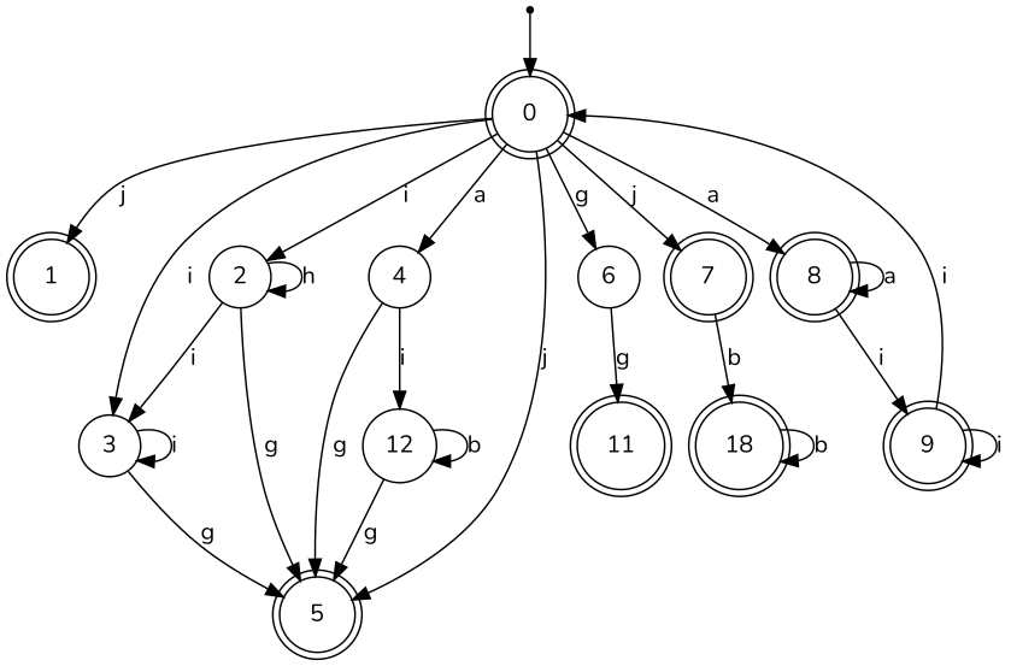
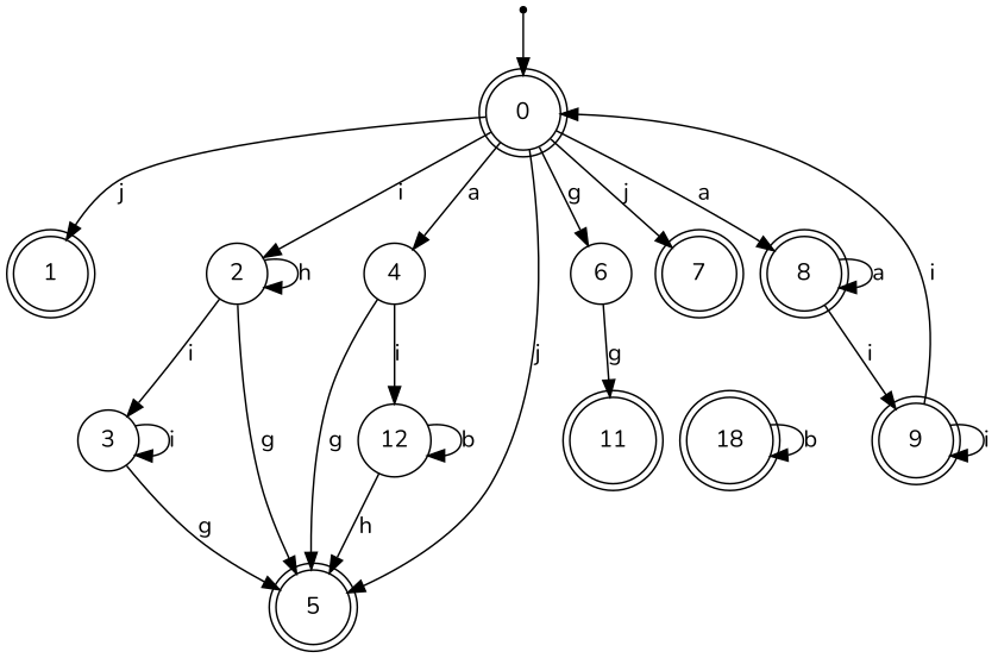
  digraph {
    fontname=Nunito
    rankdir=TB
    node [fontname=Nunito shape=doublecircle]
    edge [fontname=Nunito]
    dummy0 [shape=point]
    0
    1
    2 [shape=circle]
    3 [shape=circle]
    4 [shape=circle]
    5
    6 [shape=circle]
    7
    8
    12 [shape=circle]
    11
    n13 [label=18]
    9
    dummy0 -> 0
    0 -> 1 [label=j]
    0 -> 2 [label=i]
-   0 -> 3 [label=i]
    0 -> 4 [label=a]
    0 -> 5 [label=j]
    0 -> 6 [label=g]
    0 -> 7 [label=j]
    0 -> 8 [label=a]
    2 -> 2 [label=h]
    2 -> 3 [label=i]
    2 -> 5 [label=g]
    3 -> 3 [label=i]
    3 -> 5 [label=g]
    4 -> 5 [label=g]
    4 -> 12 [label=i]
    6 -> 11 [label=g]
-   7 -> n13 [label=b]
    8 -> 8 [label=a]
    8 -> 9 [label=i]
-   12 -> 5 [label=g]
+   12 -> 5 [label=h]
    12 -> 12 [label=b]
    n13 -> n13 [label=b]
    9 -> 0 [label=i]
    9 -> 9 [label=i]
  }
